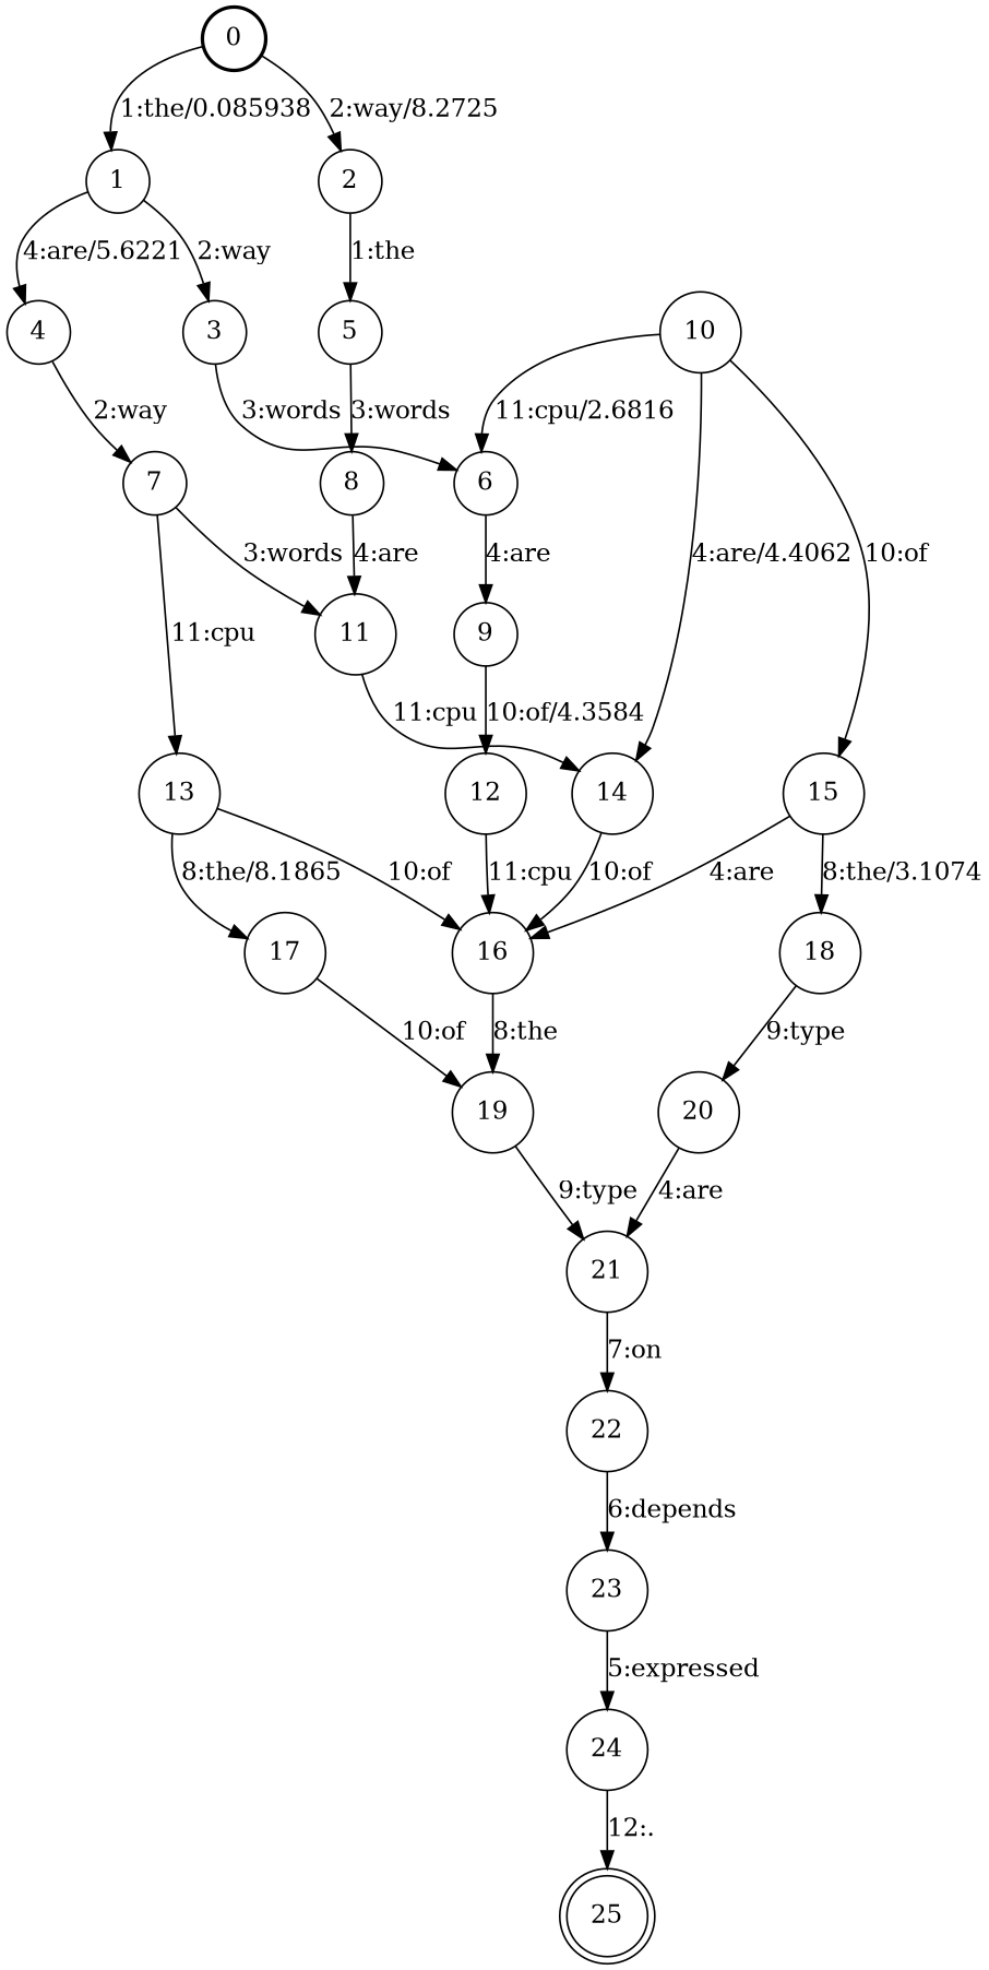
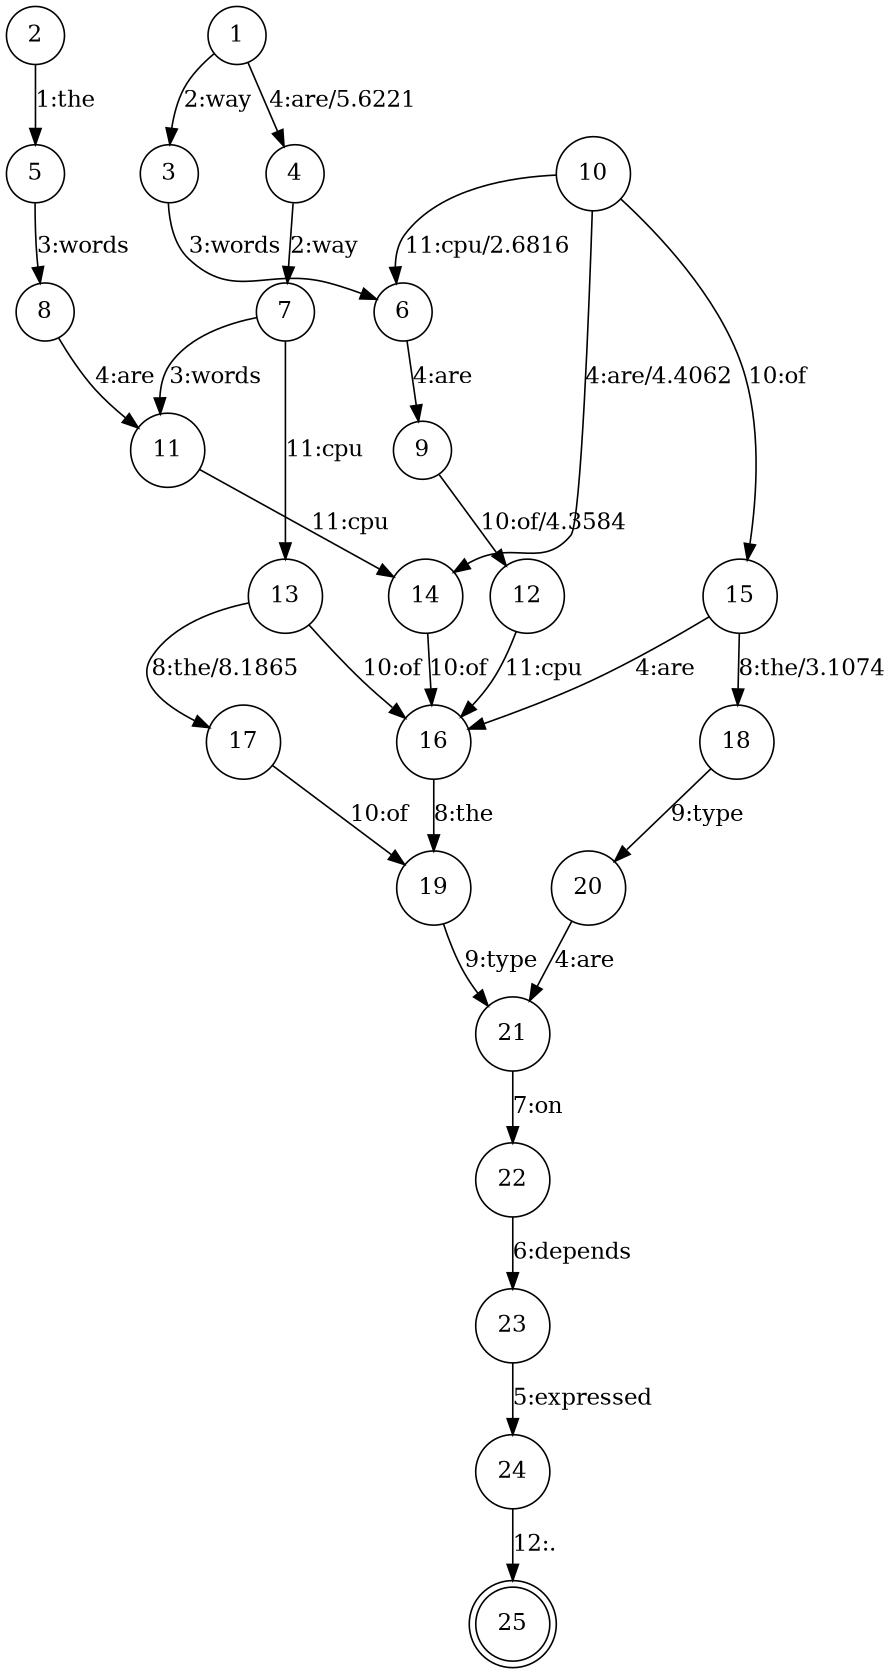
  digraph {
    nodesep=0.25
    rankdir=TB
    ranksep=0.4
    node [fontsize=14 shape=circle style=solid]
    edge [fontsize=14]
-   n1 [label=0 style=bold]
    n2 [label=1]
    n3 [label=2]
    n4 [label=3]
    n5 [label=4]
    n6 [label=5]
    n7 [label=6]
    n8 [label=7]
    n9 [label=8]
    n10 [label=9]
    n11 [label=11]
    n12 [label=13]
    n13 [label=12]
    n14 [label=10]
    n15 [label=14]
    n16 [label=15]
    n17 [label=16]
    n18 [label=17]
    n19 [label=18]
    n20 [label=19]
    n21 [label=20]
    n22 [label=21]
    n23 [label=22]
    n24 [label=23]
    n25 [label=24]
    n26 [label=25 shape=doublecircle]
-   n1 -> n2 [label="1:the/0.085938"]
-   n1 -> n3 [label="2:way/8.2725"]
    n2 -> n4 [label="2:way"]
    n2 -> n5 [label="4:are/5.6221"]
    n3 -> n6 [label="1:the"]
    n4 -> n7 [label="3:words"]
    n5 -> n8 [label="2:way"]
    n6 -> n9 [label="3:words"]
    n7 -> n10 [label="4:are"]
    n8 -> n11 [label="3:words"]
    n8 -> n12 [label="11:cpu"]
    n9 -> n11 [label="4:are"]
    n10 -> n13 [label="10:of/4.3584"]
    n11 -> n15 [label="11:cpu"]
    n12 -> n17 [label="10:of"]
    n12 -> n18 [label="8:the/8.1865"]
    n13 -> n17 [label="11:cpu"]
    n14 -> n7 [label="11:cpu/2.6816"]
    n14 -> n15 [label="4:are/4.4062"]
    n14 -> n16 [label="10:of"]
    n15 -> n17 [label="10:of"]
    n16 -> n17 [label="4:are"]
    n16 -> n19 [label="8:the/3.1074"]
    n17 -> n20 [label="8:the"]
    n18 -> n20 [label="10:of"]
    n19 -> n21 [label="9:type"]
    n20 -> n22 [label="9:type"]
    n21 -> n22 [label="4:are"]
    n22 -> n23 [label="7:on"]
    n23 -> n24 [label="6:depends"]
    n24 -> n25 [label="5:expressed"]
    n25 -> n26 [label="12:."]
  }
